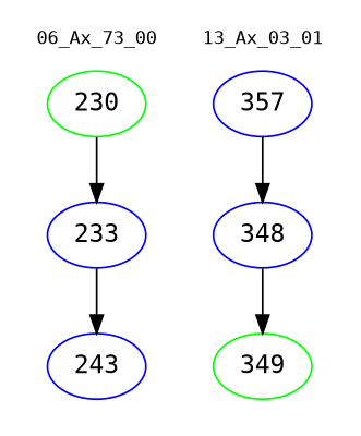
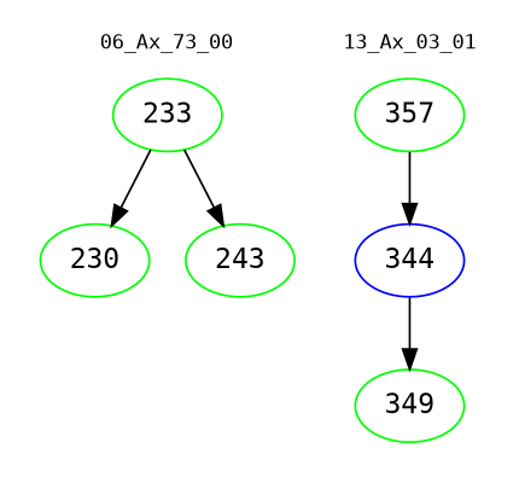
  digraph {
    fontname="DejaVu Sans Mono"
    node [color=blue fontname="DejaVu Sans Mono"]
    edge [color=black fontname="DejaVu Sans Mono"]
-   n1 [label=233]
+   n1 [color=green label=233]
    n2 [color=green label=230]
-   n3 [label=243]
-   n4 [label=348]
+   n3 [color=green label=243]
+   n4 [label=344]
    n5 [color=green label=349]
-   n6 [label=357]
+   n6 [color=green label=357]
    subgraph cluster_1 {
      color=white
      fontsize=10
      label="06_Ax_73_00"
      n1
      n2
      n3
    }
    subgraph cluster_2 {
      color=white
      fontsize=10
      label="13_Ax_03_01"
      n4
      n5
      n6
    }
-   n2 -> n1
+   n1 -> n2
    n1 -> n3
    n4 -> n5
    n6 -> n4
  }
